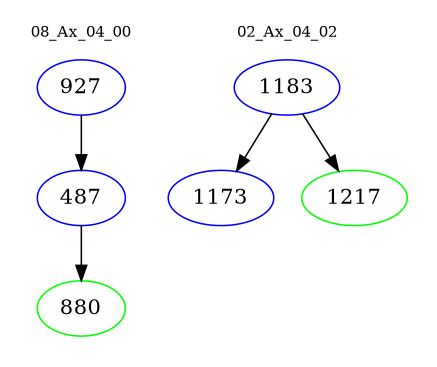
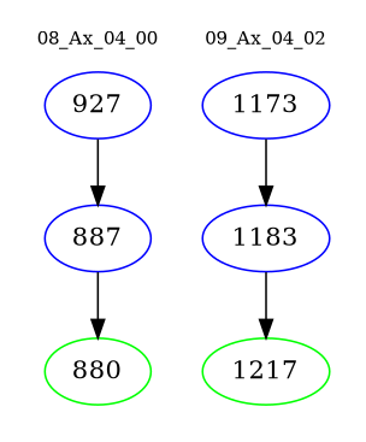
  digraph {
    node [color=blue]
    edge [color=black]
-   n1 [label=487]
+   n1 [label=887]
    n2 [color=green label=880]
    n3 [label=927]
    n4 [label=1183]
    n5 [label=1173]
    n6 [color=green label=1217]
    subgraph cluster_1 {
      color=white
      fontsize=10
      label="08_Ax_04_00"
      n1
      n2
      n3
    }
    subgraph cluster_2 {
      color=white
      fontsize=10
-     label="02_Ax_04_02"
+     label="09_Ax_04_02"
      n4
      n5
      n6
    }
    n1 -> n2
    n3 -> n1
-   n4 -> n5
+   n5 -> n4
    n4 -> n6
  }
